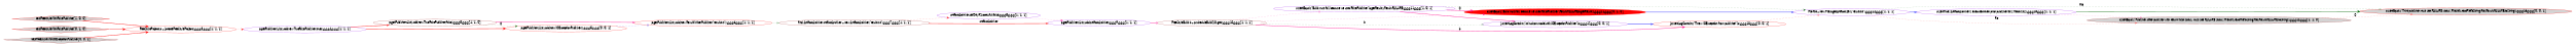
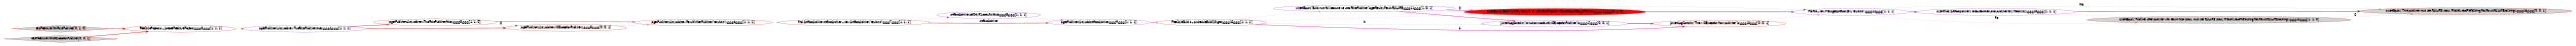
  digraph {
    rankdir=LR
    fontname=Lato
    node [fillcolor=white shape=ellipse style=filled color=red fontname=Lato]
    edge [style=dotted color=red arrowhead=vee fontname=Lato]
    n1 [label="FreeStyleProject p = j.createFreeStyleProject()@@@3@@@['1', '1', '1']"]
    n2 [label="p.getPublishersList().add(new TrueFalsePublisher(true))@@@4@@@['1', '1', '1']" color=purple]
    n3 [fillcolor=lightgray label="assertEquals(\"Third publisher must see FAILURE status\",FileUtils.readFileToString(file),Result.FAILURE.toString())@@@16@@@['0', '0', '1']"]
    n4 [label="File file = new File(b.getArtifactsDir(),\"result.txt\")@@@14@@@['1', '1', '1']" color=purple]
    n5 [label="assertTrue(\"ArtifactArchiver is executed even prior publisher fails\",file.exists())@@@15@@@['1', '1', '1']" color=purple]
    n6 [fillcolor=lightgray label="assertEquals(\"Publisher, after publisher with return false status, must see FAILURE status\",FileUtils.readFileToString(file),Result.FAILURE.toString())@@@14@@@['1', '1', '0']" color=brown]
    n7 [label="artifactArchiver.setOnlyIfSuccessful(false)@@@8@@@['1', '1', '1']" color=purple]
    n8 [label="p.getPublishersList().add(artifactArchiver)@@@9@@@['1', '1', '1']" color=purple]
    n9 [label="FreeStyleBuild b = p.scheduleBuild2(0).get()@@@10@@@['1', '1', '1']" color=brown]
    n10 [label="assertEquals(\"Build must fail, because we used FalsePublisher\",b.getResult(),Result.FAILURE)@@@11@@@['1', '0', '1']" color=purple]
    n11 [label="j.assertLogContains(\"Threw IOException from publisher!\",b)@@@13@@@['0', '0', '1']"]
    n12 [fillcolor=red label="assertEquals(\"Build must fail, because we used FalsePublisher\",Result.FAILURE,b.getResult())@@@11@@@['0', '1', '0']"]
    n13 [label="j.assertLogContains(\"at hudson.model.utils.IOExceptionPublisher\",b)@@@12@@@['0', '0', '1']" color=purple]
    n14 [label="p.getPublishersList().add(new TrueFalsePublisher(false))@@@5@@@['1', '1', '0']" color=brown]
    n15 [label="p.getPublishersList().add(new IOExceptionPublisher())@@@5@@@['0', '0', '1']"]
-   n16 [fillcolor=lightgray label="testFreestyleWithFalsePublisher['1', '0', '0']" shape=diamond]
    n17 [label="final ArtifactArchiver artifactArchiver = new ArtifactArchiver(\"result.txt\")@@@7@@@['1', '1', '1']" color=brown]
    n18 [fillcolor=lightgray label="testFreestyleWithFalsePublisher['0', '1', '0']" shape=diamond]
    n19 [label="p.getPublishersList().add(new ResultWriterPublisher(\"result.txt\"))@@@6@@@['1', '1', '1']"]
    n20 [fillcolor=lightgray label="testFreestyleWithIOExceptionPublisher['0', '0', '1']" shape=diamond color=brown]
    n1 -> n2
    n2 -> n14 [style=bold arrowhead=onormal]
    n2 -> n15 [style=bold]
    n4 -> n3 [label=file color=darkgreen arrowhead=odot]
    n4 -> n5 [style=bold color=blue arrowhead=onormal]
    n4 -> n6 [label=file arrowhead=onormal]
    n5 -> n3 [style=bold color=darkgreen]
    n5 -> n6 [color=deeppink arrowhead=odot]
    n6 -> n3 [label=0 arrowhead=onormal]
    n7 -> n8 [color=deeppink]
    n8 -> n9 [style=bold color=deeppink arrowhead=odot]
    n9 -> n10 [color=deeppink arrowhead=odot]
    n9 -> n11 [label=b style=bold color=deeppink]
    n9 -> n12 [color=deeppink]
    n9 -> n13 [label=b color=darkgreen arrowhead=odot]
    n10 -> n4 [color=darkgreen]
    n10 -> n12 [label=0 style=bold color=deeppink]
    n10 -> n13 [style=bold color=deeppink arrowhead=onormal]
    n11 -> n4 [arrowhead=odot]
    n12 -> n4 [style=bold color=blue arrowhead=odot]
    n13 -> n11 [style=bold color=blue arrowhead=onormal]
    n14 -> n15 [label=0 color=darkgreen]
    n14 -> n19 [style=bold color=deeppink arrowhead=onormal]
    n15 -> n19 [color=blue arrowhead=odot]
-   n16 -> n1 [style=bold]
    n17 -> n7
    n17 -> n8 [label=artifactArchiver style=bold arrowhead=onormal]
    n18 -> n1 [style=bold]
    n19 -> n17 [color=darkgreen arrowhead=onormal]
    n20 -> n1 [style=bold]
  }
